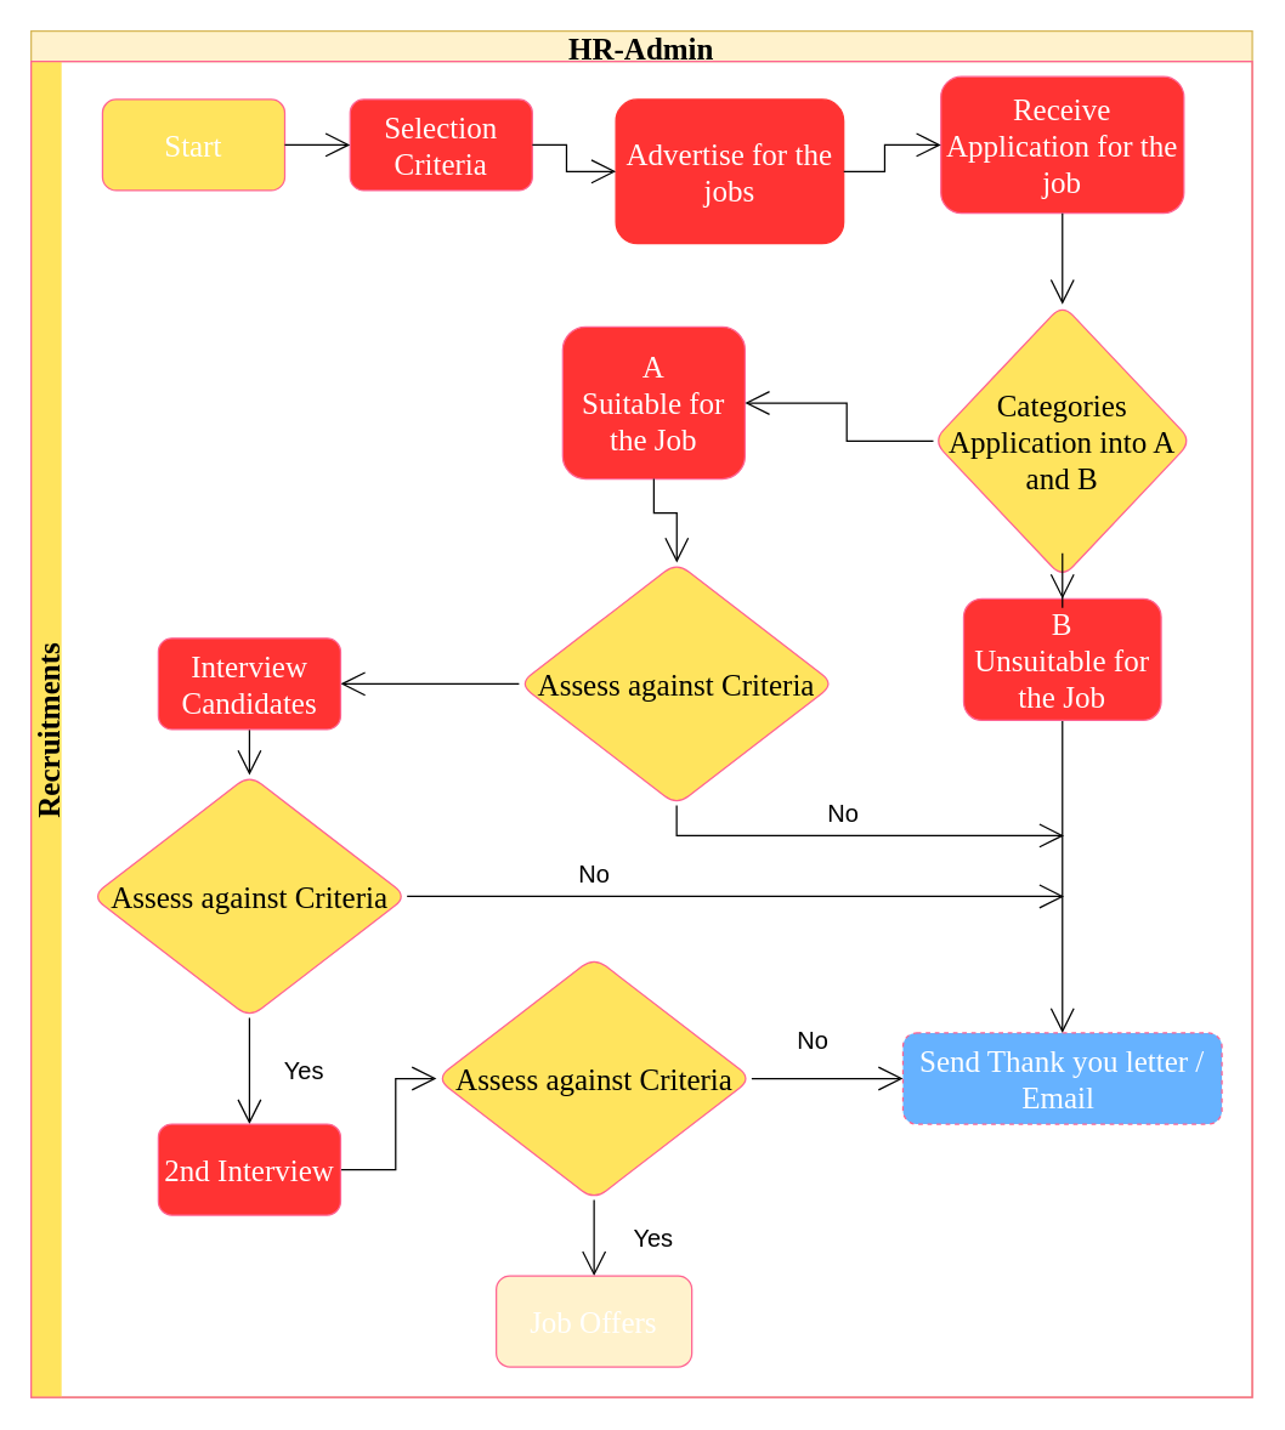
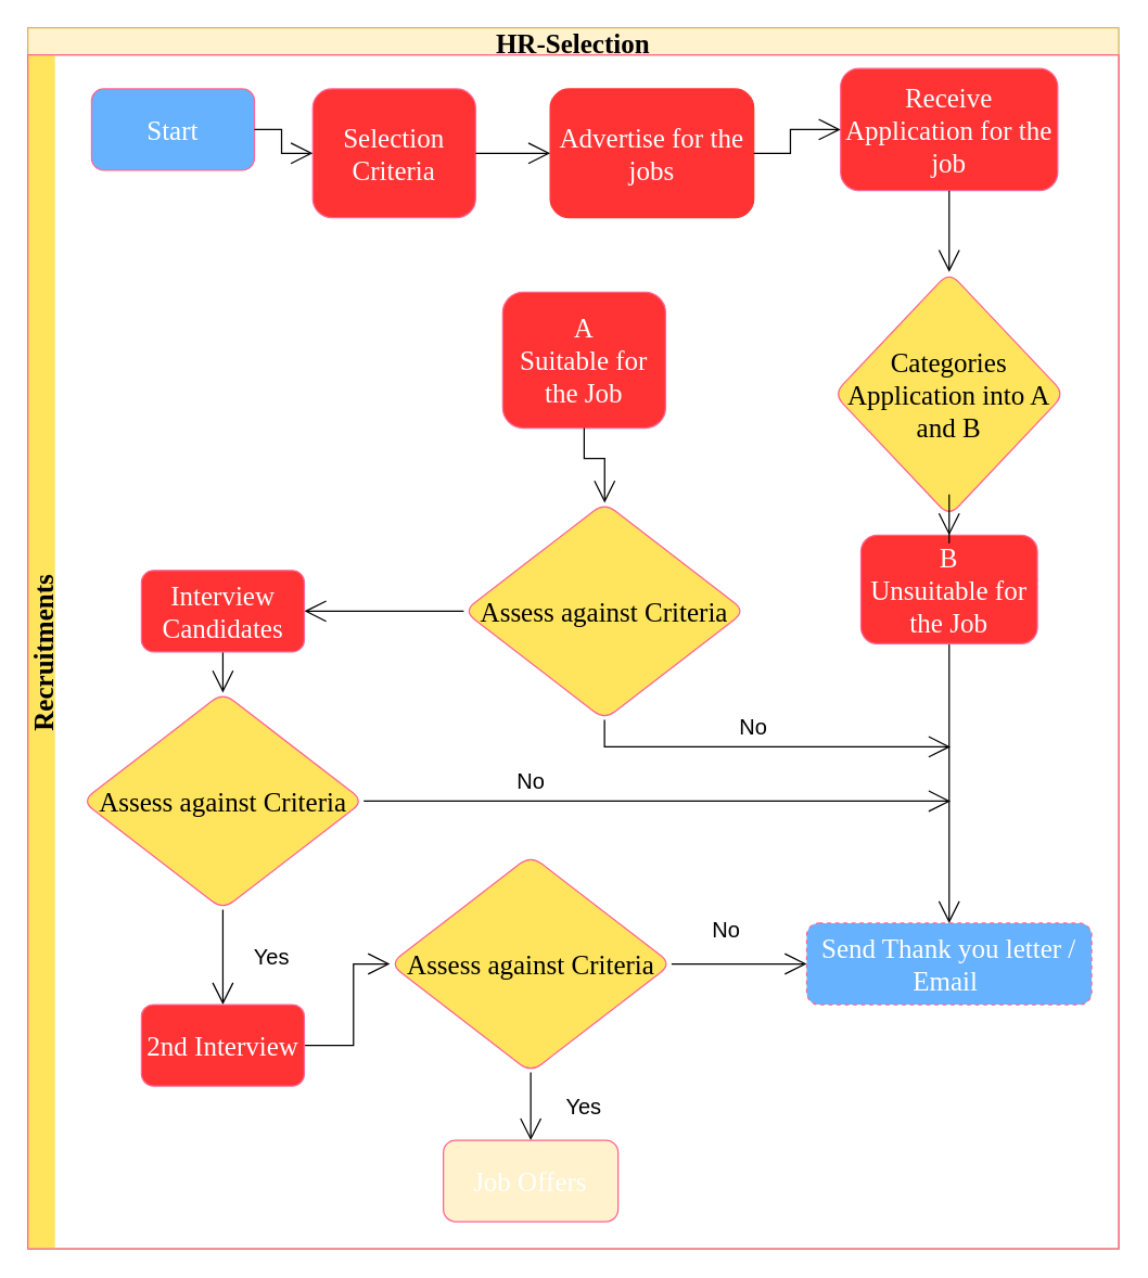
  <mxCell id="0" />
  <mxCell id="1" parent="0" />
- <mxCell id="2" value="HR-Admin" style="swimlane;childLayout=stackLayout;resizeParent=1;resizeParentMax=0;horizontal=1;startSize=20;horizontalStack=0;hachureGap=4;fontFamily=Verdana;fontSize=20;strokeColor=#d6b656;fillColor=#fff2cc;" parent="1" vertex="1"><mxGeometry x="20" y="20" width="804" height="900" as="geometry" /></mxCell>
+ <mxCell id="2" value="HR-Selection" style="swimlane;childLayout=stackLayout;resizeParent=1;resizeParentMax=0;horizontal=1;startSize=20;horizontalStack=0;hachureGap=4;fontFamily=Verdana;fontSize=20;strokeColor=#d6b656;fillColor=#fff2cc;" parent="1" vertex="1"><mxGeometry x="20" y="20" width="804" height="900" as="geometry" /></mxCell>
  <mxCell id="3" value="Recruitments" style="swimlane;startSize=20;horizontal=0;hachureGap=4;fontFamily=Verdana;fontSize=20;fontColor=#000000;strokeColor=#FF6392;fillColor=#FFE45E;swimlaneLine=0;" parent="2" vertex="1"><mxGeometry y="20" width="804" height="880" as="geometry" /></mxCell>
- <mxCell id="4" value="Start" style="rounded=1;whiteSpace=wrap;html=1;hachureGap=4;fontFamily=Verdana;fontSize=20;fontColor=#FFFFFF;strokeColor=#FF6392;fillColor=#ffe45e;" parent="3" vertex="1"><mxGeometry x="47" y="25" width="120" height="60" as="geometry" /></mxCell>
+ <mxCell id="4" value="Start" style="rounded=1;whiteSpace=wrap;html=1;hachureGap=4;fontFamily=Verdana;fontSize=20;fontColor=#FFFFFF;strokeColor=#FF6392;fillColor=#66B2FF;" parent="3" vertex="1"><mxGeometry x="47" y="25" width="120" height="60" as="geometry" /></mxCell>
  <mxCell id="5" value="Advertise for the jobs" style="whiteSpace=wrap;html=1;fontSize=20;fontFamily=Verdana;fillColor=#FF3333;strokeColor=#FF3333;fontColor=#FFFFFF;rounded=1;hachureGap=4;" parent="3" vertex="1"><mxGeometry x="385" y="25" width="150" height="95" as="geometry" /></mxCell>
- <mxCell id="6" value="Selection Criteria" style="whiteSpace=wrap;html=1;fontSize=20;fontFamily=Verdana;fillColor=#FF3333;strokeColor=#FF6392;fontColor=#FFFFFF;rounded=1;hachureGap=4;" parent="3" vertex="1"><mxGeometry x="210" y="25" width="120" height="60" as="geometry" /></mxCell>
+ <mxCell id="6" value="Selection Criteria" style="whiteSpace=wrap;html=1;fontSize=20;fontFamily=Verdana;fillColor=#FF3333;strokeColor=#FF6392;fontColor=#FFFFFF;rounded=1;hachureGap=4;" parent="3" vertex="1"><mxGeometry x="210" y="25" width="120" height="95" as="geometry" /></mxCell>
  <mxCell id="7" value="" style="edgeStyle=orthogonalEdgeStyle;rounded=0;orthogonalLoop=1;jettySize=auto;html=1;fontSize=12;endArrow=open;startSize=14;endSize=14;" parent="3" source="4" target="6" edge="1"><mxGeometry relative="1" as="geometry" /></mxCell>
  <mxCell id="8" value="" style="edgeStyle=orthogonalEdgeStyle;rounded=0;orthogonalLoop=1;jettySize=auto;html=1;fontSize=12;endArrow=open;startSize=14;endSize=14;" parent="3" source="6" target="5" edge="1"><mxGeometry relative="1" as="geometry" /></mxCell>
  <mxCell id="9" value="Receive Application for the job" style="whiteSpace=wrap;html=1;fontSize=20;fontFamily=Verdana;fillColor=#FF3333;strokeColor=#FF6392;fontColor=#FFFFFF;rounded=1;hachureGap=4;" parent="3" vertex="1"><mxGeometry x="599" y="10" width="160" height="90" as="geometry" /></mxCell>
  <mxCell id="10" value="" style="edgeStyle=orthogonalEdgeStyle;rounded=0;orthogonalLoop=1;jettySize=auto;html=1;fontSize=12;endArrow=open;startSize=14;endSize=14;" parent="3" source="5" target="9" edge="1"><mxGeometry relative="1" as="geometry" /></mxCell>
  <mxCell id="11" value="&lt;font color=&quot;#000000&quot;&gt;Categories Application into A and B&lt;/font&gt;" style="rhombus;whiteSpace=wrap;html=1;fontSize=20;fontFamily=Verdana;fillColor=#FFE45E;strokeColor=#FF6392;fontColor=#5AA9E6;rounded=1;hachureGap=4;" parent="3" vertex="1"><mxGeometry x="594" y="160" width="170" height="180" as="geometry" /></mxCell>
  <mxCell id="12" value="" style="edgeStyle=orthogonalEdgeStyle;rounded=0;orthogonalLoop=1;jettySize=auto;html=1;fontSize=12;endArrow=open;startSize=14;endSize=14;" parent="3" source="9" target="11" edge="1"><mxGeometry relative="1" as="geometry" /></mxCell>
  <mxCell id="13" value="A &lt;br&gt;Suitable for the Job" style="whiteSpace=wrap;html=1;fontSize=20;fontFamily=Verdana;fillColor=#FF3333;strokeColor=#FF6392;fontColor=#FFFFFF;rounded=1;hachureGap=4;" parent="3" vertex="1"><mxGeometry x="350" y="175" width="120" height="100" as="geometry" /></mxCell>
- <mxCell id="14" value="" style="edgeStyle=orthogonalEdgeStyle;rounded=0;orthogonalLoop=1;jettySize=auto;html=1;fontSize=12;endArrow=open;startSize=14;endSize=14;" parent="3" source="11" target="13" edge="1"><mxGeometry relative="1" as="geometry" /></mxCell>
  <mxCell id="15" style="edgeStyle=orthogonalEdgeStyle;rounded=0;orthogonalLoop=1;jettySize=auto;html=1;fontSize=12;fontColor=#FFFFFF;endArrow=open;startSize=14;endSize=14;" parent="3" source="16" target="21" edge="1"><mxGeometry relative="1" as="geometry" /></mxCell>
  <mxCell id="16" value="B&lt;br&gt;Unsuitable for the Job" style="whiteSpace=wrap;html=1;fontSize=20;fontFamily=Verdana;fillColor=#FF3333;strokeColor=#FF6392;fontColor=#FFFFFF;rounded=1;hachureGap=4;" parent="3" vertex="1"><mxGeometry x="614" y="354" width="130" height="80" as="geometry" /></mxCell>
  <mxCell id="17" value="" style="edgeStyle=orthogonalEdgeStyle;rounded=0;orthogonalLoop=1;jettySize=auto;html=1;fontSize=12;endArrow=open;startSize=14;endSize=14;" parent="3" source="11" target="16" edge="1"><mxGeometry relative="1" as="geometry" /></mxCell>
  <mxCell id="18" style="edgeStyle=none;rounded=0;orthogonalLoop=1;jettySize=auto;html=1;exitX=0;exitY=0.5;exitDx=0;exitDy=0;entryX=1;entryY=0.5;entryDx=0;entryDy=0;fontSize=12;fontColor=#000000;endArrow=open;startSize=14;endSize=14;" parent="3" source="19" target="35" edge="1"><mxGeometry relative="1" as="geometry" /></mxCell>
  <mxCell id="19" value="&lt;font color=&quot;#000000&quot;&gt;Assess against Criteria&lt;/font&gt;" style="rhombus;whiteSpace=wrap;html=1;fontSize=20;fontFamily=Verdana;fillColor=#FFE45E;strokeColor=#FF6392;fontColor=#5AA9E6;rounded=1;hachureGap=4;" parent="3" vertex="1"><mxGeometry x="321.25" y="330" width="207.5" height="160" as="geometry" /></mxCell>
  <mxCell id="20" value="" style="edgeStyle=orthogonalEdgeStyle;rounded=0;orthogonalLoop=1;jettySize=auto;html=1;fontSize=12;endArrow=open;startSize=14;endSize=14;" parent="3" source="13" target="19" edge="1"><mxGeometry relative="1" as="geometry" /></mxCell>
  <mxCell id="21" value="Send Thank you letter / Email&amp;nbsp;" style="rounded=1;whiteSpace=wrap;html=1;hachureGap=4;fontFamily=Verdana;fontSize=20;fontColor=#FFFFFF;strokeColor=#FF6392;fillColor=#66B2FF;dashed=1;" parent="3" vertex="1"><mxGeometry x="574" y="640" width="210" height="60" as="geometry" /></mxCell>
  <mxCell id="22" value="No" style="text;html=1;strokeColor=none;fillColor=none;align=center;verticalAlign=middle;whiteSpace=wrap;rounded=0;fontSize=16;fontColor=#000000;" parent="3" vertex="1"><mxGeometry x="505" y="480" width="60" height="30" as="geometry" /></mxCell>
  <mxCell id="23" style="edgeStyle=none;rounded=0;orthogonalLoop=1;jettySize=auto;html=1;exitX=0.5;exitY=1;exitDx=0;exitDy=0;entryX=0.5;entryY=0;entryDx=0;entryDy=0;fontSize=12;fontColor=#000000;endArrow=open;startSize=14;endSize=14;" parent="3" source="24" target="33" edge="1"><mxGeometry relative="1" as="geometry" /></mxCell>
  <mxCell id="24" value="&lt;font color=&quot;#000000&quot;&gt;Assess against Criteria&lt;/font&gt;" style="rhombus;whiteSpace=wrap;html=1;fontSize=20;fontFamily=Verdana;fillColor=#FFE45E;strokeColor=#FF6392;fontColor=#5AA9E6;rounded=1;hachureGap=4;" parent="3" vertex="1"><mxGeometry x="40" y="470" width="207.5" height="160" as="geometry" /></mxCell>
  <mxCell id="25" style="edgeStyle=orthogonalEdgeStyle;rounded=0;orthogonalLoop=1;jettySize=auto;html=1;entryX=0.5;entryY=0;entryDx=0;entryDy=0;fontSize=12;fontColor=#000000;endArrow=open;startSize=14;endSize=14;exitX=0.5;exitY=1;exitDx=0;exitDy=0;" parent="3" source="27" target="28" edge="1"><mxGeometry relative="1" as="geometry" /></mxCell>
  <mxCell id="26" style="edgeStyle=none;rounded=0;orthogonalLoop=1;jettySize=auto;html=1;exitX=1;exitY=0.5;exitDx=0;exitDy=0;entryX=0;entryY=0.5;entryDx=0;entryDy=0;fontSize=12;fontColor=#000000;endArrow=open;startSize=14;endSize=14;" parent="3" source="27" target="21" edge="1"><mxGeometry relative="1" as="geometry" /></mxCell>
  <mxCell id="27" value="&lt;font color=&quot;#000000&quot;&gt;Assess against Criteria&lt;/font&gt;" style="rhombus;whiteSpace=wrap;html=1;fontSize=20;fontFamily=Verdana;fillColor=#FFE45E;strokeColor=#FF6392;fontColor=#5AA9E6;rounded=1;hachureGap=4;" parent="3" vertex="1"><mxGeometry x="266.88" y="590" width="207.5" height="160" as="geometry" /></mxCell>
  <mxCell id="28" value="Job Offers" style="rounded=1;whiteSpace=wrap;html=1;hachureGap=4;fontFamily=Verdana;fontSize=20;fontColor=#FFFFFF;strokeColor=#FF6392;fillColor=#fff2cc;" parent="3" vertex="1"><mxGeometry x="306.26" y="800" width="128.75" height="60" as="geometry" /></mxCell>
  <mxCell id="29" value="Yes" style="text;html=1;strokeColor=none;fillColor=none;align=center;verticalAlign=middle;whiteSpace=wrap;rounded=0;fontSize=16;fontColor=#000000;" parent="3" vertex="1"><mxGeometry x="380" y="760" width="60" height="30" as="geometry" /></mxCell>
  <mxCell id="30" value="No" style="text;html=1;strokeColor=none;fillColor=none;align=center;verticalAlign=middle;whiteSpace=wrap;rounded=0;fontSize=16;fontColor=#000000;" parent="3" vertex="1"><mxGeometry x="340.63" y="520" width="60" height="30" as="geometry" /></mxCell>
  <mxCell id="31" value="No" style="text;html=1;strokeColor=none;fillColor=none;align=center;verticalAlign=middle;whiteSpace=wrap;rounded=0;fontSize=16;fontColor=#000000;" parent="3" vertex="1"><mxGeometry x="485" y="630" width="60" height="30" as="geometry" /></mxCell>
  <mxCell id="32" style="edgeStyle=none;rounded=0;orthogonalLoop=1;jettySize=auto;html=1;exitX=1;exitY=0.5;exitDx=0;exitDy=0;entryX=0;entryY=0.5;entryDx=0;entryDy=0;fontSize=12;fontColor=#000000;endArrow=open;startSize=14;endSize=14;" parent="3" source="33" target="27" edge="1"><mxGeometry relative="1" as="geometry"><Array as="points"><mxPoint x="240" y="730" /><mxPoint x="240" y="670" /></Array></mxGeometry></mxCell>
  <mxCell id="33" value="2nd Interview" style="whiteSpace=wrap;html=1;fontSize=20;fontFamily=Verdana;fillColor=#FF3333;strokeColor=#FF6392;fontColor=#FFFFFF;rounded=1;hachureGap=4;" parent="3" vertex="1"><mxGeometry x="83.75" y="700" width="120" height="60" as="geometry" /></mxCell>
  <mxCell id="34" style="edgeStyle=none;rounded=0;orthogonalLoop=1;jettySize=auto;html=1;exitX=0.5;exitY=1;exitDx=0;exitDy=0;fontSize=12;fontColor=#000000;endArrow=open;startSize=14;endSize=14;" parent="3" source="35" target="24" edge="1"><mxGeometry relative="1" as="geometry" /></mxCell>
  <mxCell id="35" value="Interview Candidates" style="whiteSpace=wrap;html=1;fontSize=20;fontFamily=Verdana;fillColor=#FF3333;strokeColor=#FF6392;fontColor=#FFFFFF;rounded=1;hachureGap=4;" parent="3" vertex="1"><mxGeometry x="83.75" y="380" width="120" height="60" as="geometry" /></mxCell>
  <mxCell id="36" value="Yes" style="text;html=1;strokeColor=none;fillColor=none;align=center;verticalAlign=middle;whiteSpace=wrap;rounded=0;fontSize=16;fontColor=#000000;" parent="3" vertex="1"><mxGeometry x="150" y="650" width="60" height="30" as="geometry" /></mxCell>
  <mxCell id="37" style="edgeStyle=orthogonalEdgeStyle;rounded=0;orthogonalLoop=1;jettySize=auto;html=1;exitX=0.5;exitY=1;exitDx=0;exitDy=0;fontSize=12;fontColor=#000000;endArrow=open;startSize=14;endSize=14;" parent="1" source="19" edge="1"><mxGeometry relative="1" as="geometry"><mxPoint x="700" y="550" as="targetPoint" /><Array as="points"><mxPoint x="585" y="550" /><mxPoint x="810" y="550" /></Array></mxGeometry></mxCell>
  <mxCell id="38" style="edgeStyle=none;rounded=0;orthogonalLoop=1;jettySize=auto;html=1;fontSize=12;fontColor=#000000;endArrow=open;startSize=14;endSize=14;" parent="1" source="24" edge="1"><mxGeometry relative="1" as="geometry"><mxPoint x="700" y="590" as="targetPoint" /></mxGeometry></mxCell>
